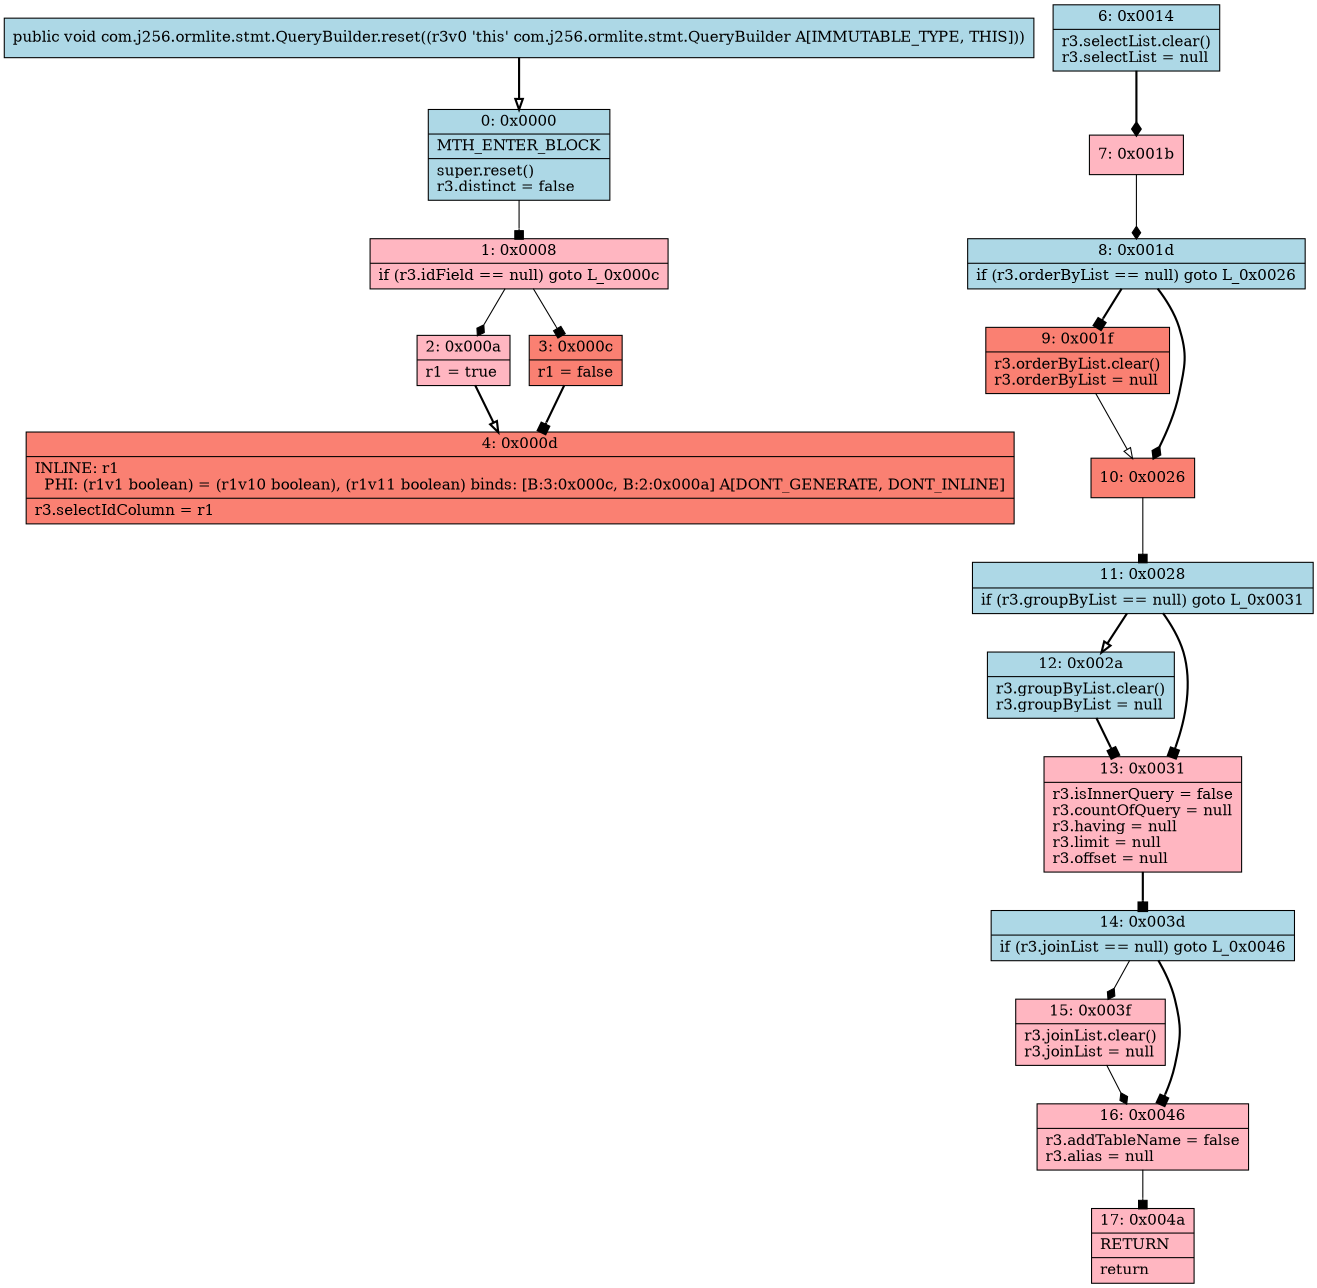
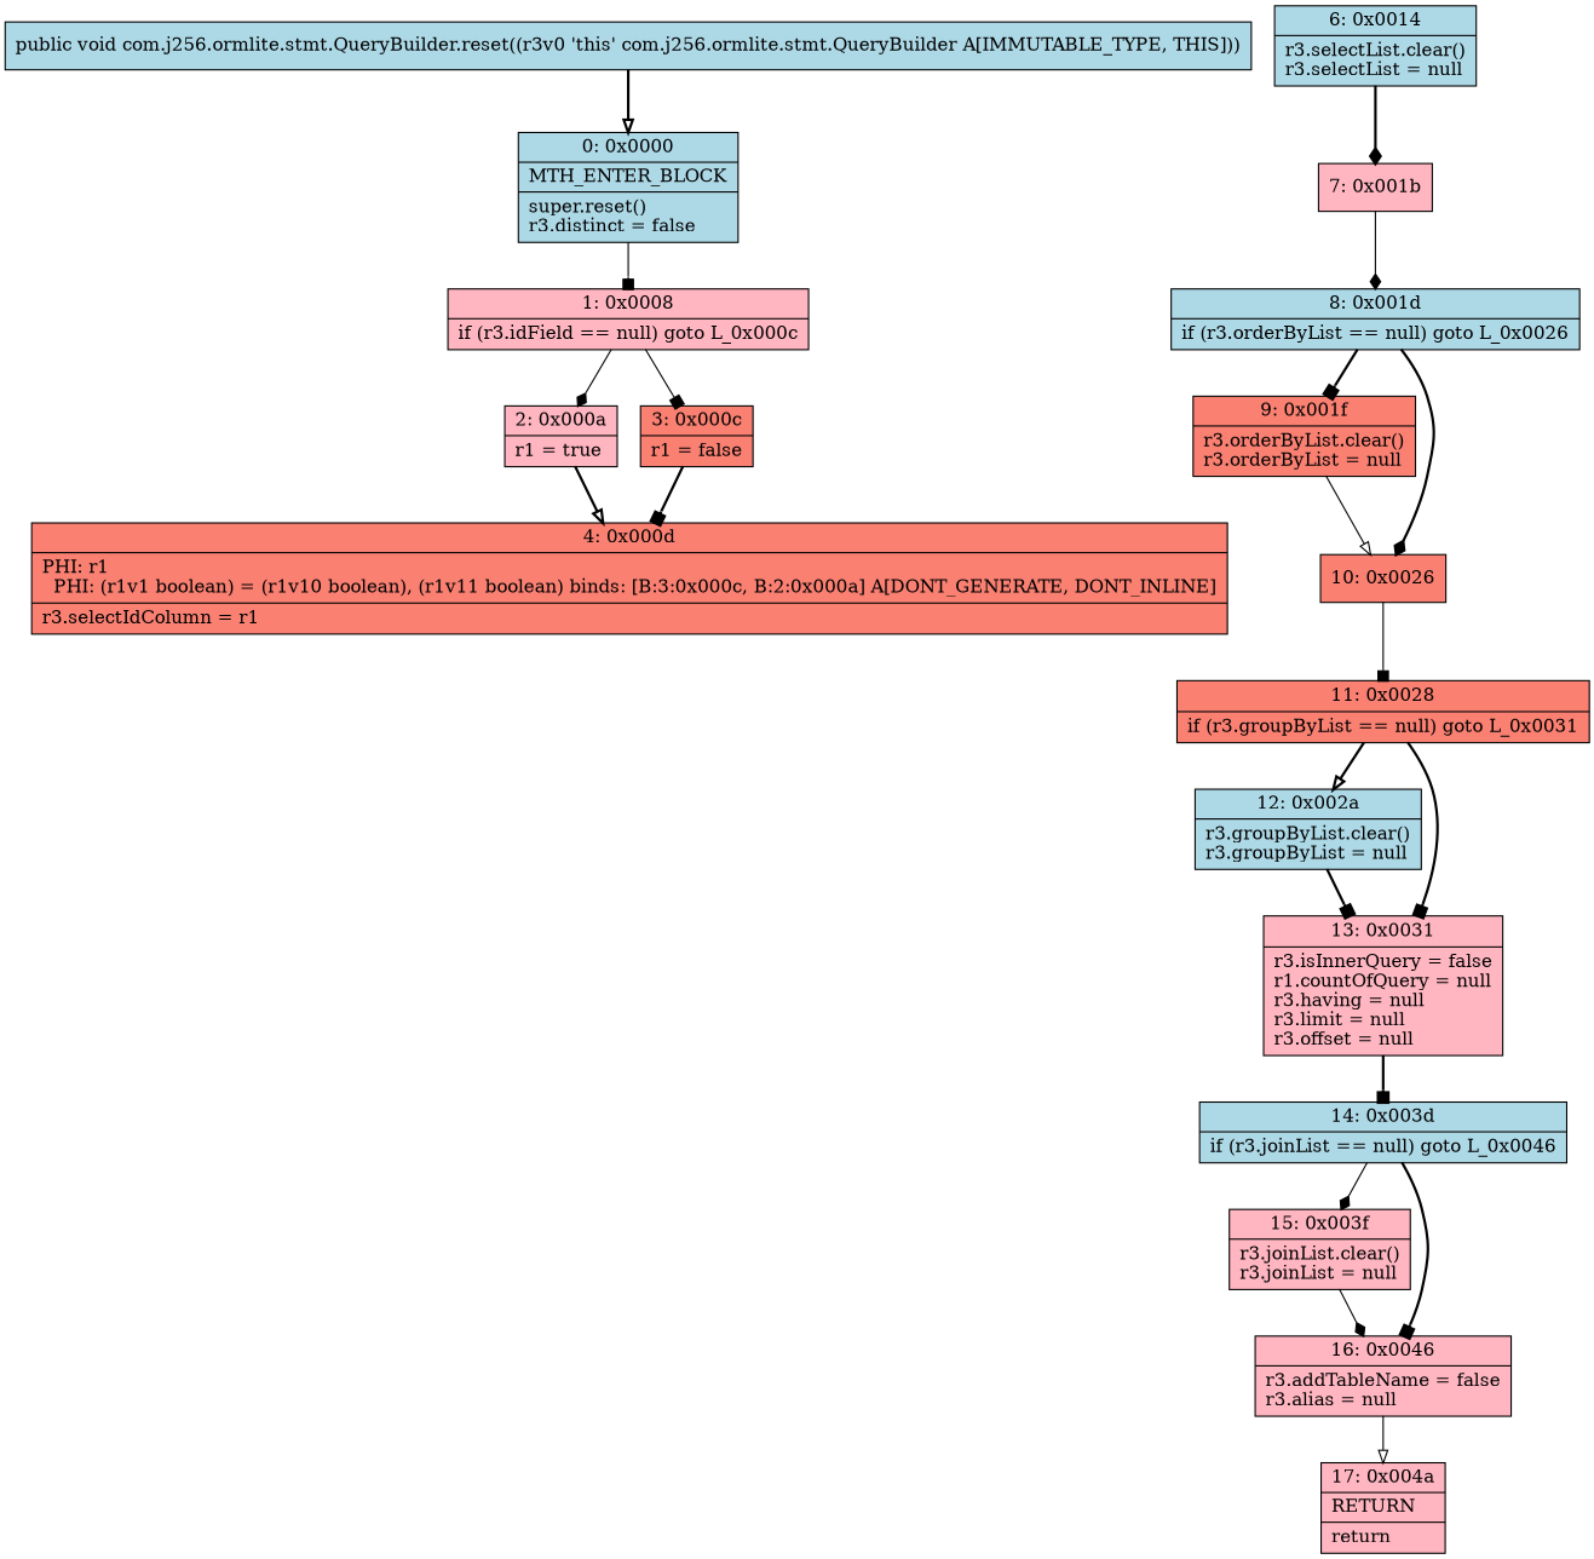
  digraph {
    node [fillcolor=lightblue shape=record style=filled]
    edge [arrowhead=box style=bold]
    n1 [label="{0\:\ 0x0000|MTH_ENTER_BLOCK\l|super.reset()\lr3.distinct = false\l}"]
    n2 [fillcolor=lightpink label="{1\:\ 0x0008|if (r3.idField == null) goto L_0x000c\l}"]
    n3 [fillcolor=lightpink label="{2\:\ 0x000a|r1 = true\l}"]
    n4 [fillcolor=salmon label="{3\:\ 0x000c|r1 = false\l}"]
-   n5 [fillcolor=salmon label="{4\:\ 0x000d|INLINE: r1 \l  PHI: (r1v1 boolean) = (r1v10 boolean), (r1v11 boolean) binds: [B:3:0x000c, B:2:0x000a] A[DONT_GENERATE, DONT_INLINE]\l|r3.selectIdColumn = r1\l}"]
+   n5 [fillcolor=salmon label="{4\:\ 0x000d|PHI: r1 \l  PHI: (r1v1 boolean) = (r1v10 boolean), (r1v11 boolean) binds: [B:3:0x000c, B:2:0x000a] A[DONT_GENERATE, DONT_INLINE]\l|r3.selectIdColumn = r1\l}"]
    n6 [label="{6\:\ 0x0014|r3.selectList.clear()\lr3.selectList = null\l}"]
    n7 [fillcolor=lightpink label="{7\:\ 0x001b}"]
    n8 [label="{8\:\ 0x001d|if (r3.orderByList == null) goto L_0x0026\l}"]
    n9 [fillcolor=salmon label="{9\:\ 0x001f|r3.orderByList.clear()\lr3.orderByList = null\l}"]
    n10 [fillcolor=salmon label="{10\:\ 0x0026}"]
-   n11 [label="{11\:\ 0x0028|if (r3.groupByList == null) goto L_0x0031\l}"]
+   n11 [fillcolor=salmon label="{11\:\ 0x0028|if (r3.groupByList == null) goto L_0x0031\l}"]
    n12 [label="{12\:\ 0x002a|r3.groupByList.clear()\lr3.groupByList = null\l}"]
-   n13 [fillcolor=lightpink label="{13\:\ 0x0031|r3.isInnerQuery = false\lr3.countOfQuery = null\lr3.having = null\lr3.limit = null\lr3.offset = null\l}"]
+   n13 [fillcolor=lightpink label="{13\:\ 0x0031|r3.isInnerQuery = false\lr1.countOfQuery = null\lr3.having = null\lr3.limit = null\lr3.offset = null\l}"]
    n14 [label="{14\:\ 0x003d|if (r3.joinList == null) goto L_0x0046\l}"]
    n15 [fillcolor=lightpink label="{15\:\ 0x003f|r3.joinList.clear()\lr3.joinList = null\l}"]
    n16 [fillcolor=lightpink label="{16\:\ 0x0046|r3.addTableName = false\lr3.alias = null\l}"]
    n17 [fillcolor=lightpink label="{17\:\ 0x004a|RETURN\l|return\l}"]
    n18 [label="{public void com.j256.ormlite.stmt.QueryBuilder.reset((r3v0 'this' com.j256.ormlite.stmt.QueryBuilder A[IMMUTABLE_TYPE, THIS])) }"]
    n1 -> n2 [style=solid]
    n2 -> n3 [arrowhead=diamond style=solid]
    n2 -> n4 [style=solid]
    n3 -> n5 [arrowhead=onormal]
    n4 -> n5
    n6 -> n7 [arrowhead=diamond]
    n7 -> n8 [arrowhead=diamond style=solid]
    n8 -> n9
    n8 -> n10 [arrowhead=diamond]
    n9 -> n10 [arrowhead=onormal style=solid]
    n10 -> n11 [style=solid]
    n11 -> n12 [arrowhead=onormal]
    n11 -> n13
    n12 -> n13
    n13 -> n14
    n14 -> n15 [arrowhead=diamond style=solid]
    n14 -> n16
    n15 -> n16 [arrowhead=diamond style=solid]
-   n16 -> n17 [style=solid]
+   n16 -> n17 [arrowhead=onormal style=solid]
    n18 -> n1 [arrowhead=onormal]
  }
